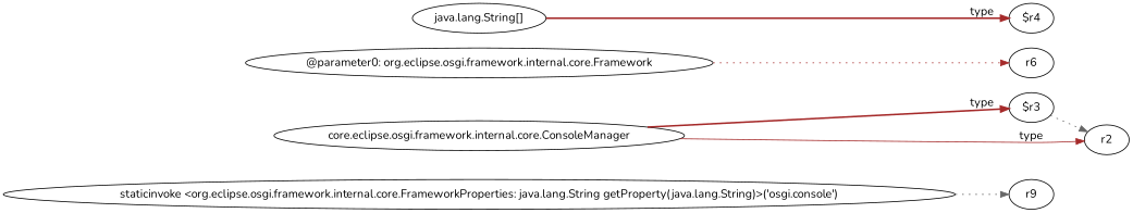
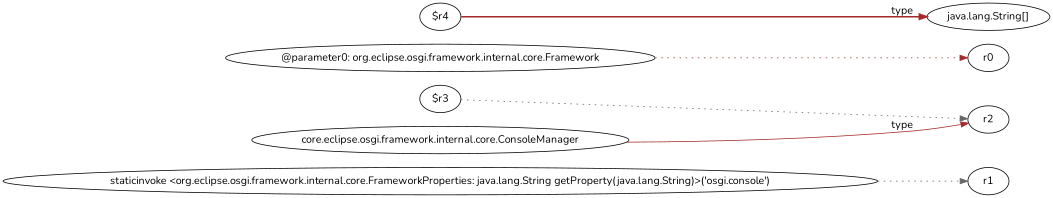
  digraph {
    fontname=Nunito
    rankdir=LR
    node [fontname=Nunito]
    edge [color=brown fontname=Nunito style=dotted]
    n1 [label="staticinvoke <org.eclipse.osgi.framework.internal.core.FrameworkProperties: java.lang.String getProperty(java.lang.String)>('osgi.console')"]
-   n2 [label=r9]
+   n2 [label=r1]
    n3 [label="$r3"]
    n4 [label=r2]
    n5 [label="core.eclipse.osgi.framework.internal.core.ConsoleManager"]
    n6 [label="@parameter0: org.eclipse.osgi.framework.internal.core.Framework"]
-   n7 [label=r6]
+   n7 [label=r0]
    n8 [label="java.lang.String[]"]
    n9 [label="$r4"]
    n1 -> n2 [color=gray40]
    n3 -> n4 [color=gray40]
-   n5 -> n3 [label=type style=bold]
    n5 -> n4 [label=type style=solid]
    n6 -> n7
-   n8 -> n9 [label=type style=bold]
+   n9 -> n8 [label=type style=bold]
  }
